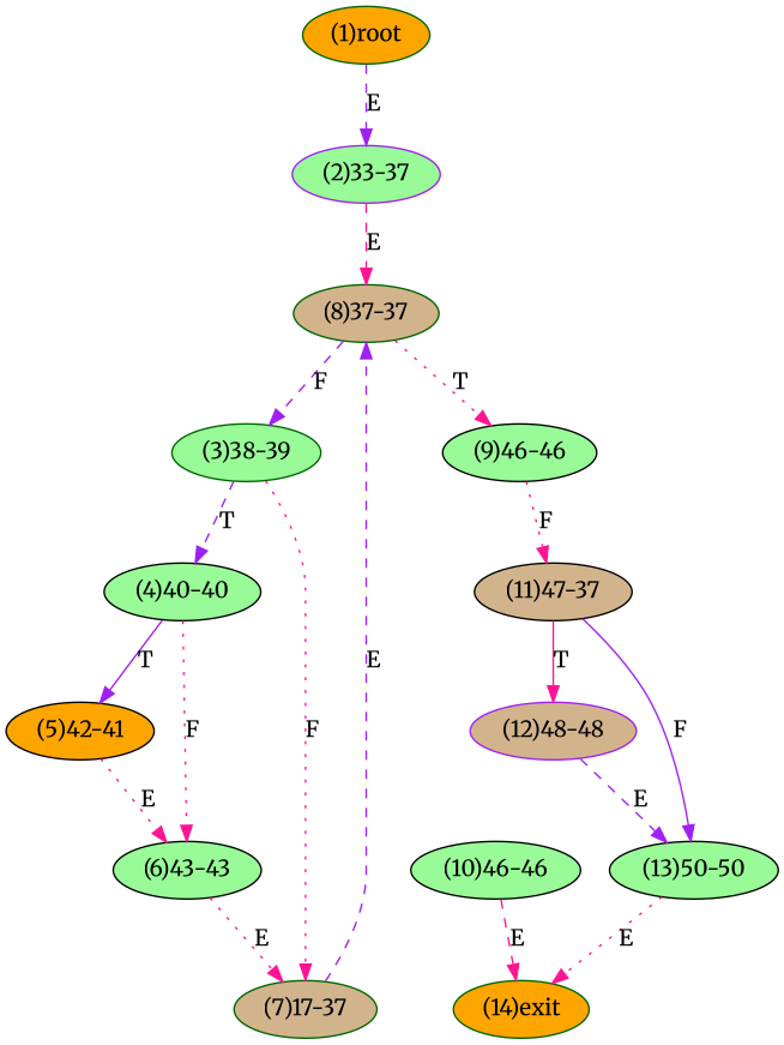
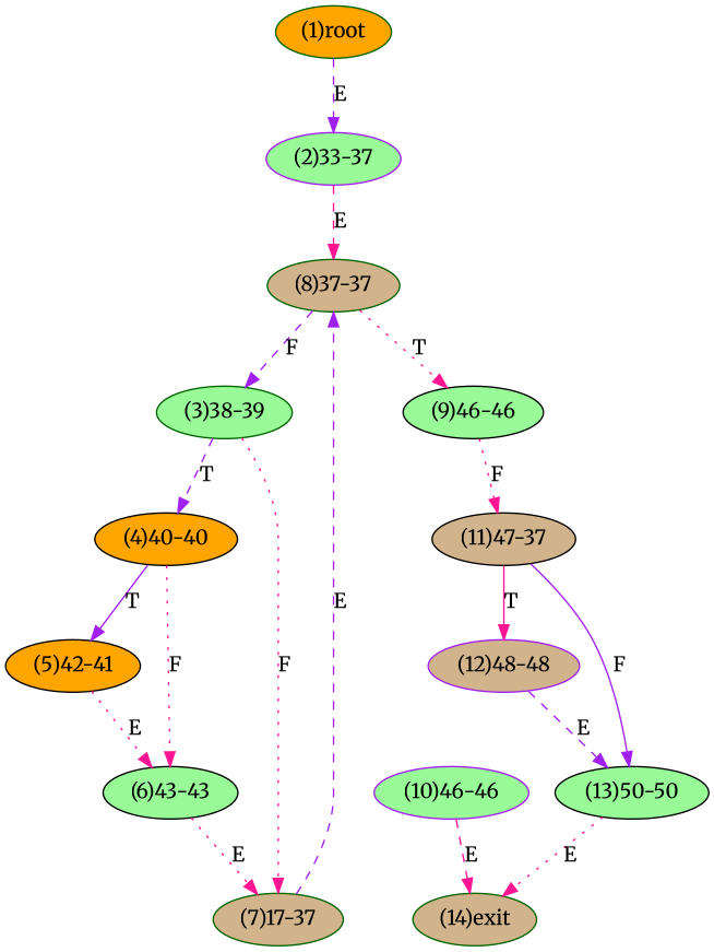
  digraph {
    fontname=Merriweather
    node [color=black fillcolor=palegreen fontname=Merriweather style=filled]
    edge [color=deeppink fontname=Merriweather style=dashed]
    n1 [color=darkgreen fillcolor=orange label="(1)root"]
    n2 [color=purple label="(2)33-37"]
    n3 [color=darkgreen fillcolor=tan label="(8)37-37"]
    n4 [color=darkgreen label="(3)38-39"]
    n5 [label="(9)46-46"]
-   n6 [label="(4)40-40"]
+   n6 [fillcolor=orange label="(4)40-40"]
    n7 [color=darkgreen fillcolor=tan label="(7)17-37"]
    n8 [fillcolor=orange label="(5)42-41"]
    n9 [label="(6)43-43"]
    n10 [fillcolor=tan label="(11)47-37"]
-   n11 [label="(10)46-46"]
-   n12 [color=darkgreen fillcolor=orange label="(14)exit"]
+   n11 [color=purple label="(10)46-46"]
+   n12 [color=darkgreen fillcolor=tan label="(14)exit"]
    n13 [color=purple fillcolor=tan label="(12)48-48"]
    n14 [label="(13)50-50"]
    n1 -> n2 [color=purple label=E]
    n2 -> n3 [label=E]
    n3 -> n4 [color=purple label=F]
    n3 -> n5 [label=T style=dotted]
    n4 -> n6 [color=purple label=T]
    n4 -> n7 [label=F style=dotted]
    n5 -> n10 [label=F style=dotted]
    n6 -> n8 [color=purple label=T style=solid]
    n6 -> n9 [label=F style=dotted]
    n7 -> n3 [color=purple label=E]
    n8 -> n9 [label=E style=dotted]
    n9 -> n7 [label=E style=dotted]
    n10 -> n13 [label=T style=solid]
    n10 -> n14 [color=purple label=F style=solid]
    n11 -> n12 [label=E]
    n13 -> n14 [color=purple label=E]
    n14 -> n12 [label=E style=dotted]
  }
